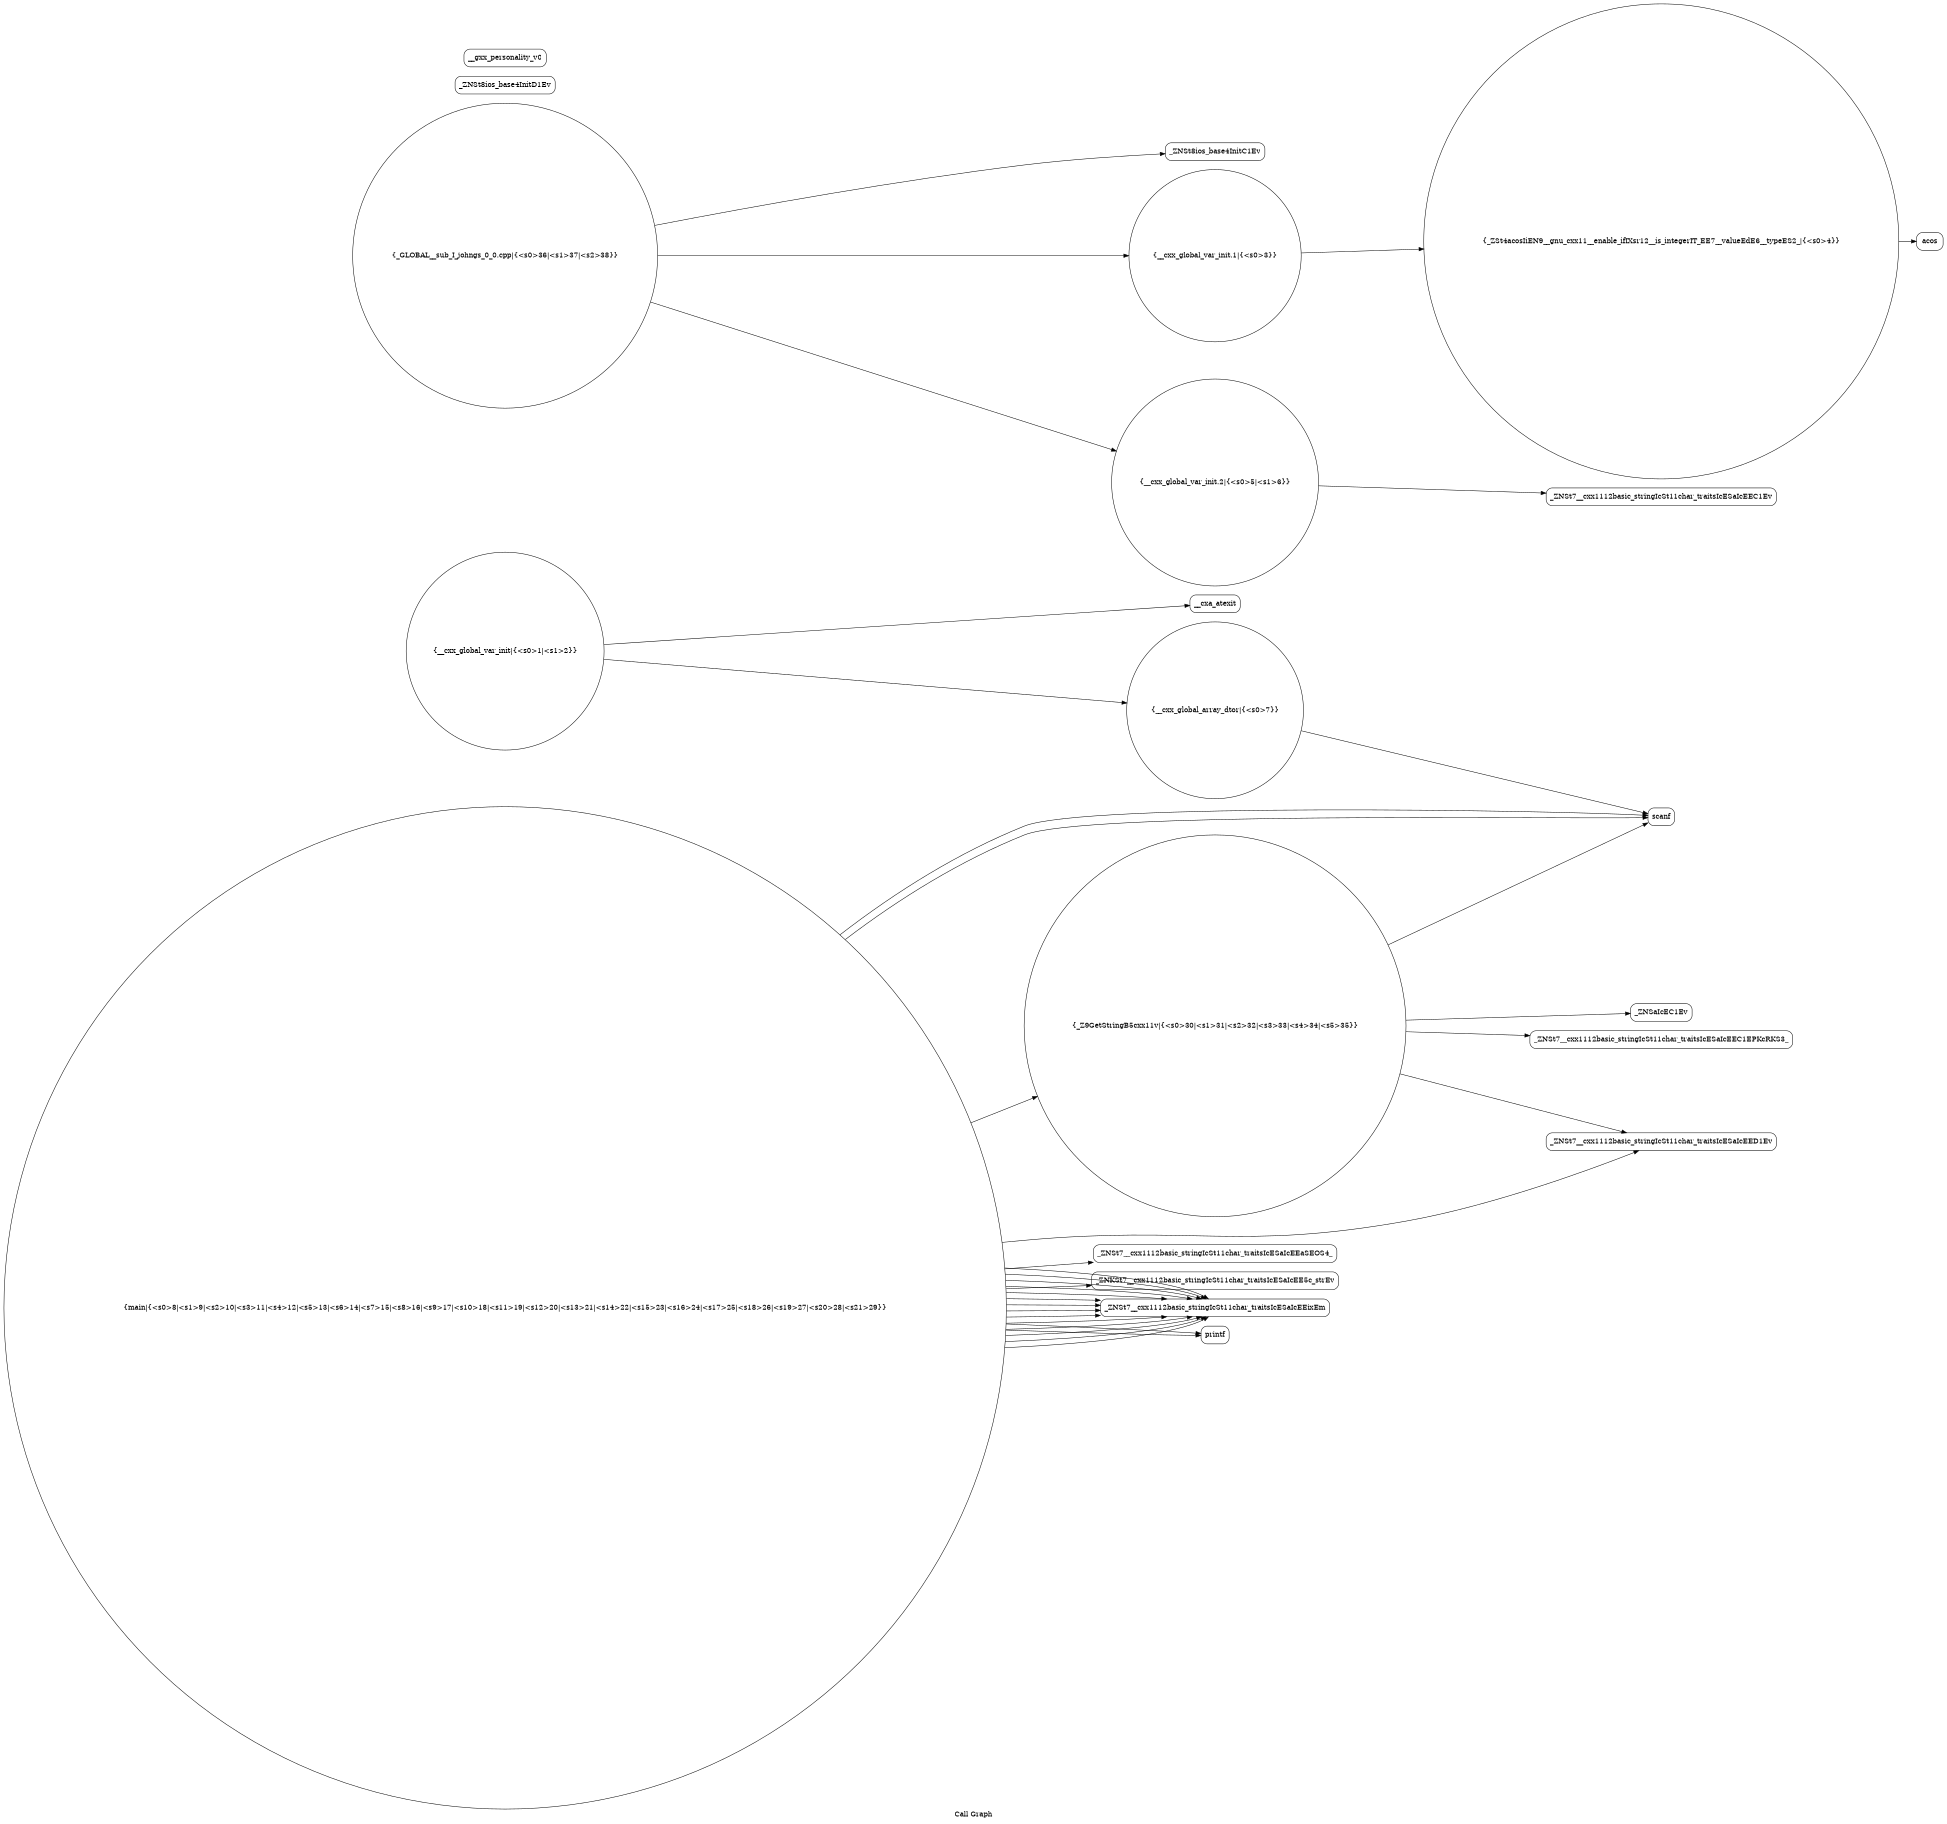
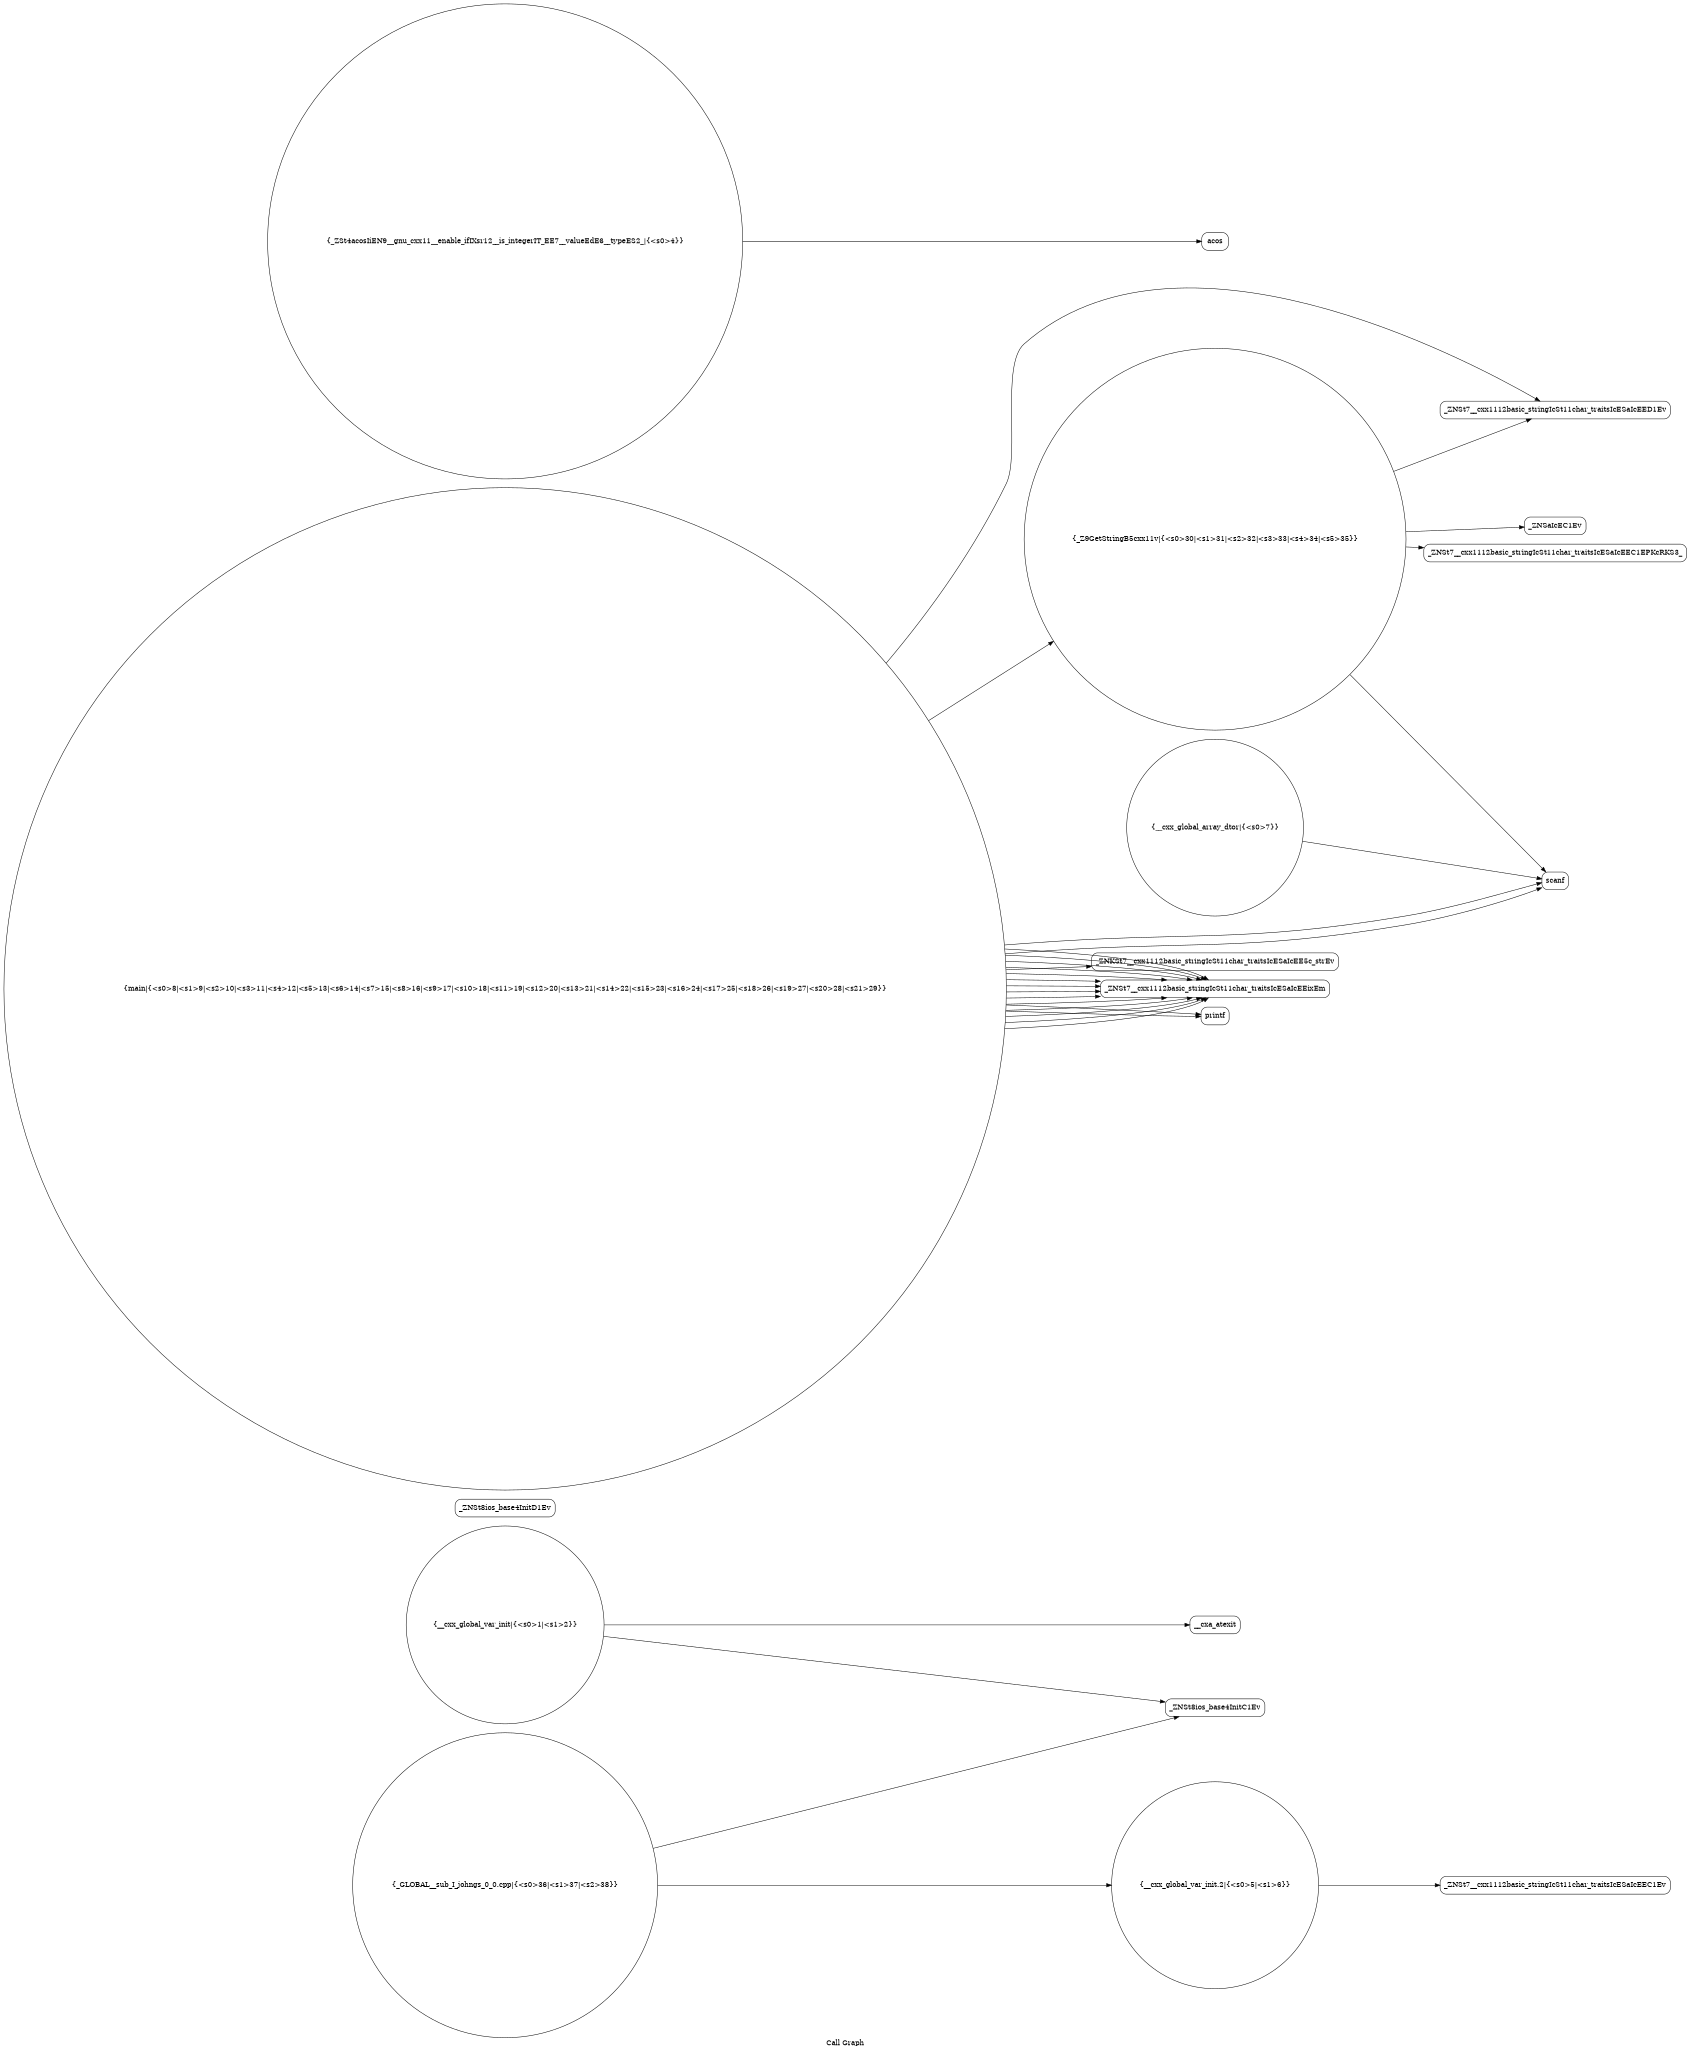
  digraph {
    fontname="DejaVu Serif"
    label="Call Graph"
    rankdir=LR
    node [fontname="DejaVu Serif" shape=Mrecord]
    edge [color=black fontname="DejaVu Serif" tailport=s0]
    n1 [label="{__cxx_global_var_init|{<s0>1|<s1>2}}" shape=circle]
    n2 [label="{_ZNSt8ios_base4InitC1Ev}"]
    n3 [label="{__cxa_atexit}"]
    n4 [label="{_ZNSt7__cxx1112basic_stringIcSt11char_traitsIcESaIcEEC1Ev}"]
-   n5 [label="{_ZNSt7__cxx1112basic_stringIcSt11char_traitsIcESaIcEEaSEOS4_}"]
    n6 [label="{_ZNSt8ios_base4InitD1Ev}"]
    n7 [label="{_ZNSt7__cxx1112basic_stringIcSt11char_traitsIcESaIcEED1Ev}"]
    n8 [label="{_ZNKSt7__cxx1112basic_stringIcSt11char_traitsIcESaIcEE5c_strEv}"]
-   n9 [label="{__cxx_global_var_init.1|{<s0>3}}" shape=circle]
    n10 [label="{_ZSt4acosIiEN9__gnu_cxx11__enable_ifIXsr12__is_integerIT_EE7__valueEdE6__typeES2_|{<s0>4}}" shape=circle]
    n11 [label="{acos}"]
    n12 [label="{scanf}"]
    n13 [label="{_ZNSaIcEC1Ev}"]
    n14 [label="{__cxx_global_var_init.2|{<s0>5|<s1>6}}" shape=circle]
    n15 [label="{_Z9GetStringB5cxx11v|{<s0>30|<s1>31|<s2>32|<s3>33|<s4>34|<s5>35}}" shape=circle]
    n16 [label="{_ZNSt7__cxx1112basic_stringIcSt11char_traitsIcESaIcEEC1EPKcRKS3_}"]
-   n17 [label="{__gxx_personality_v0}"]
    n18 [label="{__cxx_global_array_dtor|{<s0>7}}" shape=circle]
    n19 [label="{_ZNSt7__cxx1112basic_stringIcSt11char_traitsIcESaIcEEixEm}"]
    n20 [label="{_GLOBAL__sub_I_johngs_0_0.cpp|{<s0>36|<s1>37|<s2>38}}" shape=circle]
    n21 [label="{main|{<s0>8|<s1>9|<s2>10|<s3>11|<s4>12|<s5>13|<s6>14|<s7>15|<s8>16|<s9>17|<s10>18|<s11>19|<s12>20|<s13>21|<s14>22|<s15>23|<s16>24|<s17>25|<s18>26|<s19>27|<s20>28|<s21>29}}" shape=circle]
    n22 [label="{printf}"]
-   n1 -> n18
+   n1 -> n2
    n1 -> n3 [tailport=s1]
-   n9 -> n10
    n10 -> n11
    n14 -> n4
    n15 -> n7 [tailport=s5]
    n15 -> n12
    n15 -> n13 [tailport=s1]
    n15 -> n16 [tailport=s2]
    n18 -> n12
    n20 -> n2
-   n20 -> n9 [tailport=s1]
    n20 -> n14 [tailport=s2]
-   n21 -> n5 [tailport=s4]
    n21 -> n7 [tailport=s5]
    n21 -> n8 [tailport=s20]
    n21 -> n12
    n21 -> n12 [tailport=s2]
    n21 -> n15 [tailport=s3]
    n21 -> n19 [tailport=s6]
    n21 -> n19 [tailport=s7]
    n21 -> n19 [tailport=s8]
    n21 -> n19 [tailport=s9]
    n21 -> n19 [tailport=s10]
    n21 -> n19 [tailport=s11]
    n21 -> n19 [tailport=s12]
    n21 -> n19 [tailport=s13]
    n21 -> n19 [tailport=s14]
    n21 -> n19 [tailport=s15]
    n21 -> n19 [tailport=s16]
    n21 -> n19 [tailport=s17]
    n21 -> n19 [tailport=s18]
    n21 -> n19 [tailport=s19]
    n21 -> n22 [tailport=s1]
    n21 -> n22 [tailport=s21]
  }
